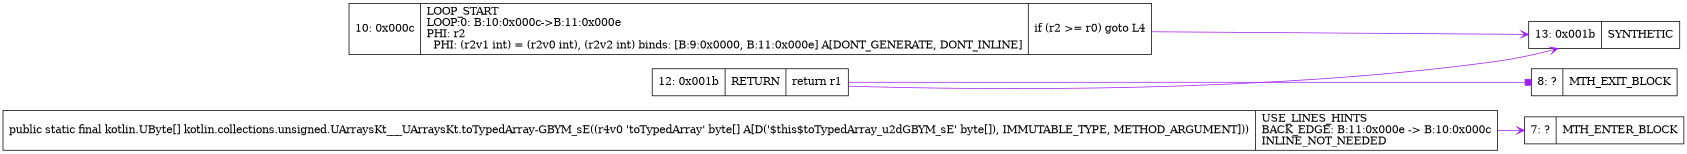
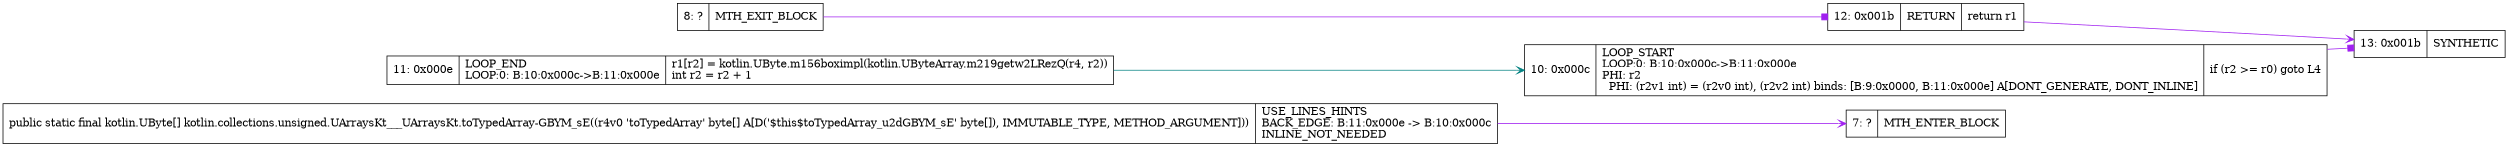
  digraph {
    rankdir=LR
    node [shape=record]
    edge [arrowhead=vee color=purple]
    n1 [label="{7\:\ ?|MTH_ENTER_BLOCK\l}"]
    n2 [label="{10\:\ 0x000c|LOOP_START\lLOOP:0: B:10:0x000c\-\>B:11:0x000e\lPHI: r2 \l  PHI: (r2v1 int) = (r2v0 int), (r2v2 int) binds: [B:9:0x0000, B:11:0x000e] A[DONT_GENERATE, DONT_INLINE]\l|if (r2 \>= r0) goto L4\l}"]
    n3 [label="{13\:\ 0x001b|SYNTHETIC\l}"]
+   n4 [label="{11\:\ 0x000e|LOOP_END\lLOOP:0: B:10:0x000c\-\>B:11:0x000e\l|r1[r2] = kotlin.UByte.m156boximpl(kotlin.UByteArray.m219getw2LRezQ(r4, r2))\lint r2 = r2 + 1\l}"]
    n5 [label="{12\:\ 0x001b|RETURN\l|return r1\l}"]
    n6 [label="{8\:\ ?|MTH_EXIT_BLOCK\l}"]
    n7 [label="{public static final kotlin.UByte[] kotlin.collections.unsigned.UArraysKt___UArraysKt.toTypedArray\-GBYM_sE((r4v0 'toTypedArray' byte[] A[D('$this$toTypedArray_u2dGBYM_sE' byte[]), IMMUTABLE_TYPE, METHOD_ARGUMENT]))  | USE_LINES_HINTS\lBACK_EDGE: B:11:0x000e \-\> B:10:0x000c\lINLINE_NOT_NEEDED\l}"]
-   n2 -> n3
+   n2 -> n3 [arrowhead=box]
+   n4 -> n2 [color=teal]
    n5 -> n3
-   n5 -> n6 [arrowhead=box]
+   n6 -> n5 [arrowhead=box]
    n7 -> n1
  }
